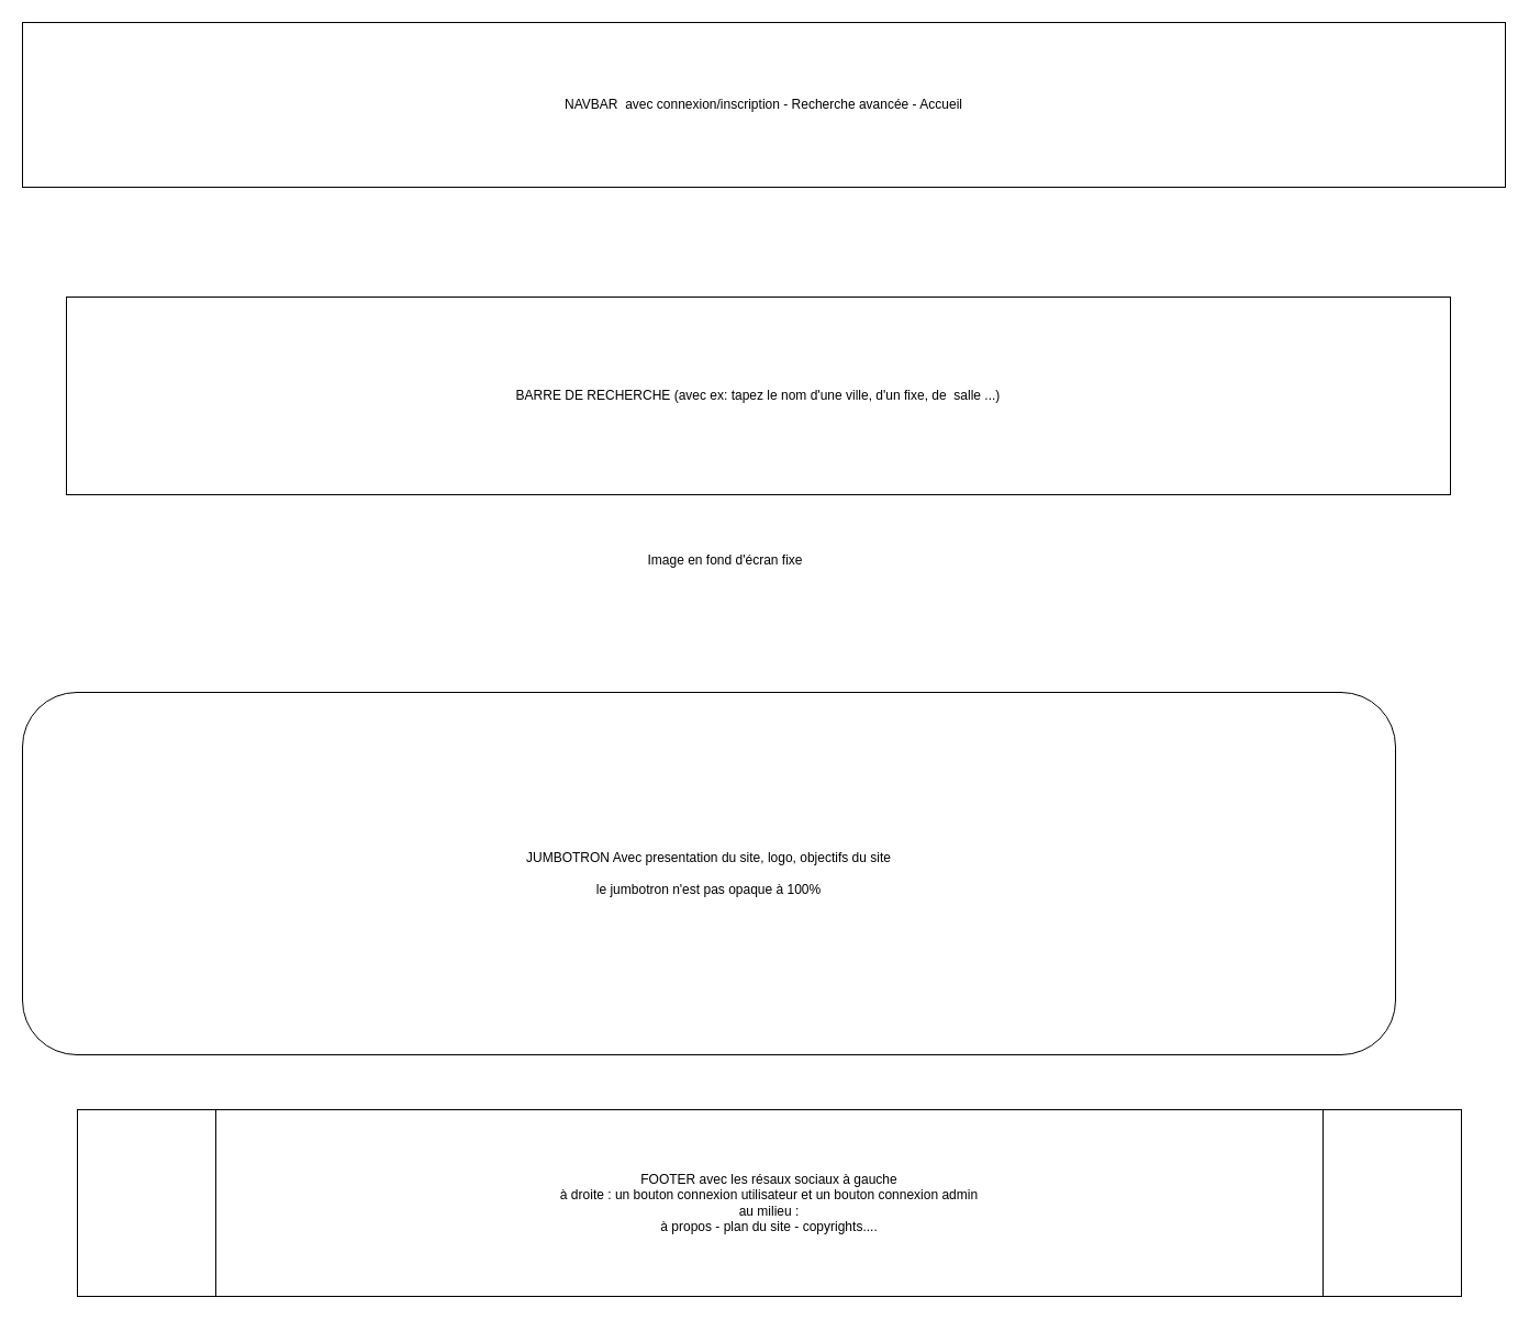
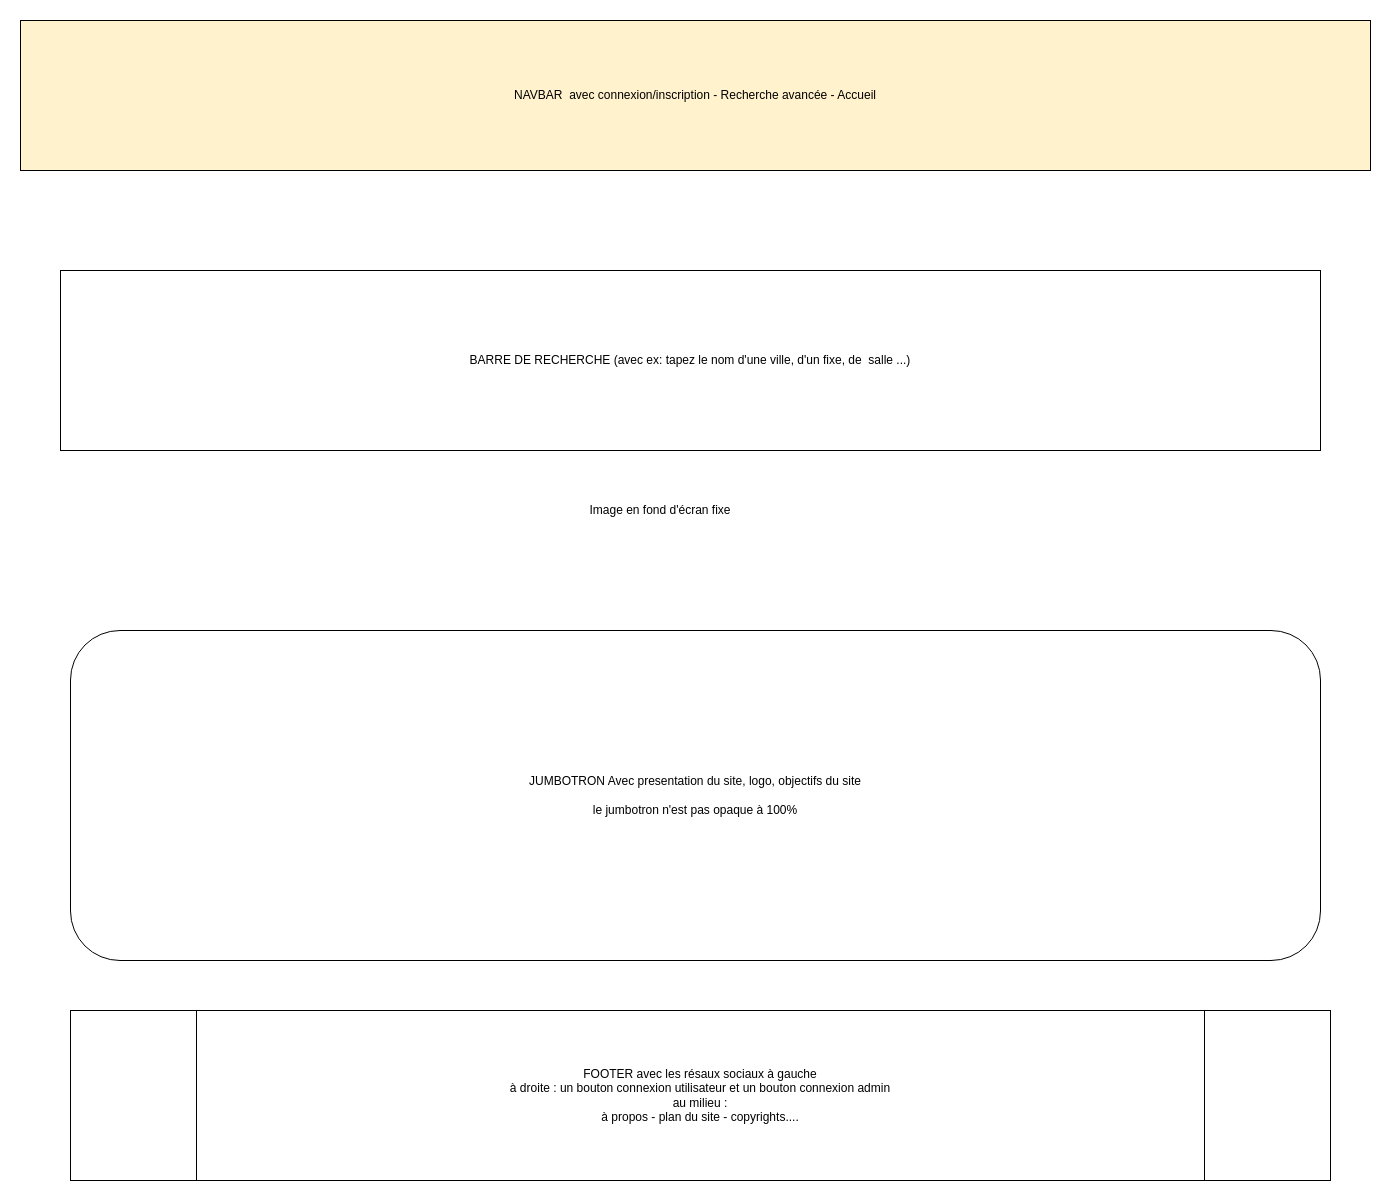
  <mxCell id="0" />
  <mxCell id="1" parent="0" />
  <mxCell id="2" value="BARRE DE RECHERCHE (avec ex: tapez le nom d'une ville, d'un fixe, de&amp;nbsp; salle ...)" style="rounded=0;whiteSpace=wrap;html=1;" vertex="1" parent="1"><mxGeometry x="60" y="270" width="1260" height="180" as="geometry" /></mxCell>
- <mxCell id="3" value="&lt;div&gt;NAVBAR&amp;nbsp; avec connexion/inscription - Recherche avancée - Accueil&lt;br&gt;&lt;/div&gt;" style="rounded=0;whiteSpace=wrap;html=1;" vertex="1" parent="1"><mxGeometry x="20" width="1350" height="150" as="geometry" y="20" /></mxCell>
+ <mxCell id="3" value="&lt;div&gt;NAVBAR&amp;nbsp; avec connexion/inscription - Recherche avancée - Accueil&lt;br&gt;&lt;/div&gt;" style="rounded=0;whiteSpace=wrap;html=1;fillColor=#fff2cc;" vertex="1" parent="1"><mxGeometry x="20" width="1350" height="150" as="geometry" y="20" /></mxCell>
  <mxCell id="4" value="Image en fond d'écran fixe" style="text;html=1;strokeColor=none;fillColor=none;align=center;verticalAlign=middle;whiteSpace=wrap;rounded=0;" vertex="1" parent="1"><mxGeometry x="230" y="420" width="860" height="180" as="geometry" /></mxCell>
- <mxCell id="5" value="&lt;div&gt;JUMBOTRON Avec presentation du site, logo, objectifs du site&lt;/div&gt;&lt;div&gt;&lt;br&gt;&lt;/div&gt;&lt;div&gt;le jumbotron n'est pas opaque à 100%&lt;br&gt;&lt;/div&gt;" style="rounded=1;whiteSpace=wrap;html=1;" vertex="1" parent="1"><mxGeometry x="20" y="630" width="1250" height="330" as="geometry" /></mxCell>
+ <mxCell id="5" value="&lt;div&gt;JUMBOTRON Avec presentation du site, logo, objectifs du site&lt;/div&gt;&lt;div&gt;&lt;br&gt;&lt;/div&gt;&lt;div&gt;le jumbotron n'est pas opaque à 100%&lt;br&gt;&lt;/div&gt;" style="rounded=1;whiteSpace=wrap;html=1;" vertex="1" parent="1"><mxGeometry x="70" y="630" width="1250" height="330" as="geometry" /></mxCell>
  <mxCell id="6" value="FOOTER avec les résaux sociaux à gauche &lt;br&gt;&lt;div&gt;à droite : un bouton connexion utilisateur et un bouton connexion admin&lt;/div&gt;&lt;div&gt;au milieu : &lt;br&gt;&lt;/div&gt;&lt;div&gt;à propos - plan du site - copyrights....&lt;br&gt;&lt;/div&gt;" style="shape=process;whiteSpace=wrap;html=1;backgroundOutline=1;" vertex="1" parent="1"><mxGeometry x="70" y="1010" width="1260" height="170" as="geometry" /></mxCell>
